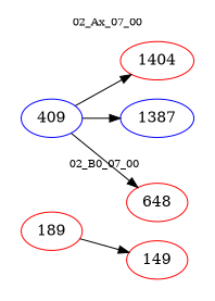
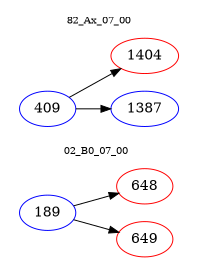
  digraph {
    rankdir=LR
    node [color=blue]
    edge [color=black]
    n1 [label=409]
    n2 [label=1387]
    n3 [color=red label=1404]
-   n4 [color=red label=189]
+   n4 [label=189]
    n5 [color=red label=648]
-   n6 [color=red label=149]
+   n6 [color=red label=649]
    subgraph cluster_1 {
      color=white
      fontsize=10
-     label="02_Ax_07_00"
+     label="82_Ax_07_00"
      n1
      n2
      n3
    }
    subgraph cluster_2 {
      color=white
      fontsize=10
      label="02_B0_07_00"
      n4
      n5
      n6
    }
    n1 -> n2
    n1 -> n3
-   n1 -> n5
+   n4 -> n5
    n4 -> n6
  }
